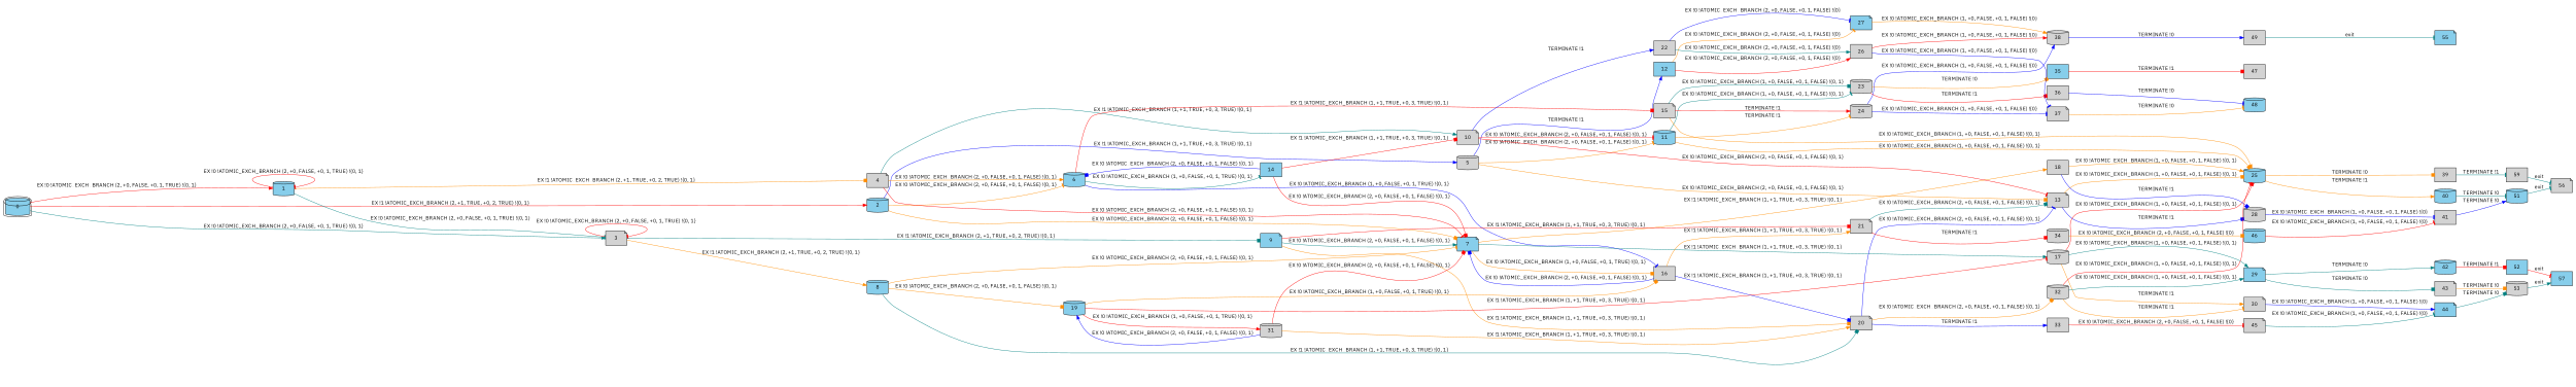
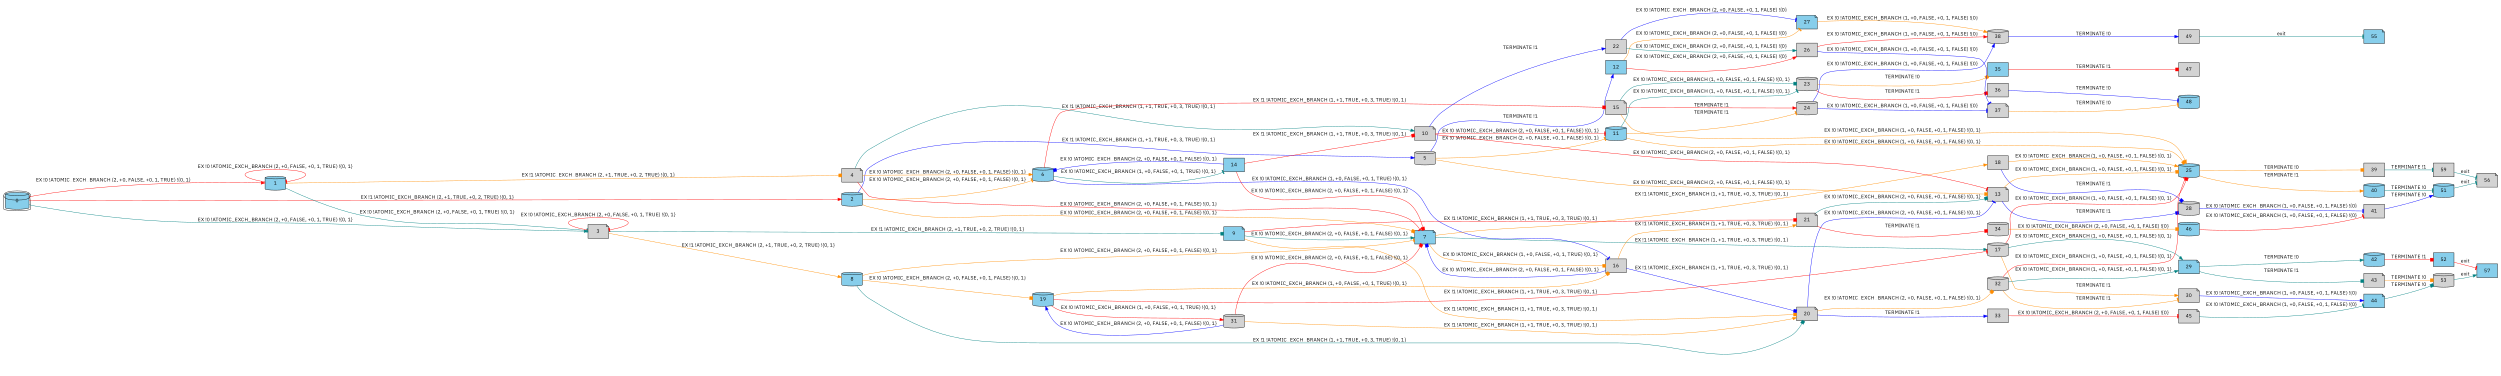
  digraph {
    fontname="IBM Plex Sans"
    rankdir=LR
    node [fillcolor=lightgrey fontname="IBM Plex Sans" shape=cylinder style=filled]
    edge [arrowhead=box color=darkorange fontname="IBM Plex Sans"]
    0 [fillcolor=skyblue peripheries=2]
    1 [fillcolor=skyblue]
    2 [fillcolor=skyblue]
    3 [shape=note]
    4 [shape=note]
    5
    6 [fillcolor=skyblue]
    7 [fillcolor=skyblue shape=note]
    8 [fillcolor=skyblue]
    9 [fillcolor=skyblue shape=note]
    10 [shape=note]
    11 [fillcolor=skyblue]
    12 [fillcolor=skyblue shape=box]
    13 [shape=note]
    14 [fillcolor=skyblue shape=box]
    15 [shape=note]
    16 [shape=box]
    17
    18 [shape=box]
    19 [fillcolor=skyblue]
    20 [shape=note]
    21 [shape=note]
    22 [shape=box]
    23
    24
    25 [fillcolor=skyblue]
    26 [shape=box]
    27 [fillcolor=skyblue shape=note]
    28
    29 [fillcolor=skyblue shape=note]
    30 [shape=note]
    31
    32
    33 [shape=box]
    34
    35 [fillcolor=skyblue shape=box]
    36 [shape=box]
    37 [shape=note]
    38
    39 [shape=box]
    40 [fillcolor=skyblue]
    41 [shape=box]
    42 [fillcolor=skyblue]
    43 [shape=note]
    44 [fillcolor=skyblue shape=note]
    45 [shape=note]
    46 [fillcolor=skyblue]
    47 [shape=box]
    48 [fillcolor=skyblue]
    49 [shape=box]
    n51 [label=59 shape=box]
    51 [fillcolor=skyblue]
    52 [fillcolor=skyblue shape=box]
    53
    55 [fillcolor=skyblue shape=note]
    56 [shape=note]
    57 [fillcolor=skyblue shape=box]
    0 -> 1 [arrowhead=normal color=red label="EX !0 !ATOMIC_EXCH_BRANCH (2, +0, FALSE, +0, 1, TRUE) !{0, 1}"]
    0 -> 2 [arrowhead=normal color=red label="EX !1 !ATOMIC_EXCH_BRANCH (2, +1, TRUE, +0, 2, TRUE) !{0, 1}"]
    0 -> 3 [arrowhead=normal color=teal label="EX !0 !ATOMIC_EXCH_BRANCH (2, +0, FALSE, +0, 1, TRUE) !{0, 1}"]
    1 -> 1 [arrowhead=tee color=red label="EX !0 !ATOMIC_EXCH_BRANCH (2, +0, FALSE, +0, 1, TRUE) !{0, 1}"]
    1 -> 3 [arrowhead=tee color=teal label="EX !0 !ATOMIC_EXCH_BRANCH (2, +0, FALSE, +0, 1, TRUE) !{0, 1}"]
    1 -> 4 [label="EX !1 !ATOMIC_EXCH_BRANCH (2, +1, TRUE, +0, 2, TRUE) !{0, 1}"]
    2 -> 5 [arrowhead=normal color=blue label="EX !1 !ATOMIC_EXCH_BRANCH (1, +1, TRUE, +0, 3, TRUE) !{0, 1}"]
    2 -> 6 [arrowhead=tee label="EX !0 !ATOMIC_EXCH_BRANCH (2, +0, FALSE, +0, 1, FALSE) !{0, 1}"]
    2 -> 7 [label="EX !0 !ATOMIC_EXCH_BRANCH (2, +0, FALSE, +0, 1, FALSE) !{0, 1}"]
    3 -> 3 [arrowhead=tee color=red label="EX !0 !ATOMIC_EXCH_BRANCH (2, +0, FALSE, +0, 1, TRUE) !{0, 1}"]
    3 -> 8 [arrowhead=normal label="EX !1 !ATOMIC_EXCH_BRANCH (2, +1, TRUE, +0, 2, TRUE) !{0, 1}"]
    3 -> 9 [color=teal label="EX !1 !ATOMIC_EXCH_BRANCH (2, +1, TRUE, +0, 2, TRUE) !{0, 1}"]
    4 -> 6 [arrowhead=normal label="EX !0 !ATOMIC_EXCH_BRANCH (2, +0, FALSE, +0, 1, FALSE) !{0, 1}"]
    4 -> 7 [arrowhead=tee color=red label="EX !0 !ATOMIC_EXCH_BRANCH (2, +0, FALSE, +0, 1, FALSE) !{0, 1}"]
    4 -> 10 [arrowhead=normal color=teal label="EX !1 !ATOMIC_EXCH_BRANCH (1, +1, TRUE, +0, 3, TRUE) !{0, 1}"]
    5 -> 11 [arrowhead=tee label="EX !0 !ATOMIC_EXCH_BRANCH (2, +0, FALSE, +0, 1, FALSE) !{0, 1}"]
    5 -> 12 [arrowhead=normal color=blue label="TERMINATE !1"]
    5 -> 13 [label="EX !0 !ATOMIC_EXCH_BRANCH (2, +0, FALSE, +0, 1, FALSE) !{0, 1}"]
    6 -> 14 [arrowhead=tee color=teal label="EX !0 !ATOMIC_EXCH_BRANCH (1, +0, FALSE, +0, 1, TRUE) !{0, 1}"]
    6 -> 15 [color=red label="EX !1 !ATOMIC_EXCH_BRANCH (1, +1, TRUE, +0, 3, TRUE) !{0, 1}"]
    6 -> 16 [arrowhead=tee color=blue label="EX !0 !ATOMIC_EXCH_BRANCH (1, +0, FALSE, +0, 1, TRUE) !{0, 1}"]
    7 -> 16 [label="EX !0 !ATOMIC_EXCH_BRANCH (1, +0, FALSE, +0, 1, TRUE) !{0, 1}"]
    7 -> 17 [arrowhead=normal color=teal label="EX !1 !ATOMIC_EXCH_BRANCH (1, +1, TRUE, +0, 3, TRUE) !{0, 1}"]
    7 -> 18 [arrowhead=normal label="EX !1 !ATOMIC_EXCH_BRANCH (1, +1, TRUE, +0, 3, TRUE) !{0, 1}"]
    8 -> 7 [arrowhead=tee label="EX !0 !ATOMIC_EXCH_BRANCH (2, +0, FALSE, +0, 1, FALSE) !{0, 1}"]
    8 -> 19 [label="EX !0 !ATOMIC_EXCH_BRANCH (2, +0, FALSE, +0, 1, FALSE) !{0, 1}"]
    8 -> 20 [color=teal label="EX !1 !ATOMIC_EXCH_BRANCH (1, +1, TRUE, +0, 3, TRUE) !{0, 1}"]
    9 -> 7 [arrowhead=normal color=teal label="EX !0 !ATOMIC_EXCH_BRANCH (2, +0, FALSE, +0, 1, FALSE) !{0, 1}"]
    9 -> 20 [label="EX !1 !ATOMIC_EXCH_BRANCH (1, +1, TRUE, +0, 3, TRUE) !{0, 1}"]
    9 -> 21 [color=red label="EX !1 !ATOMIC_EXCH_BRANCH (1, +1, TRUE, +0, 3, TRUE) !{0, 1}"]
    10 -> 11 [arrowhead=tee color=red label="EX !0 !ATOMIC_EXCH_BRANCH (2, +0, FALSE, +0, 1, FALSE) !{0, 1}"]
    10 -> 13 [arrowhead=tee color=red label="EX !0 !ATOMIC_EXCH_BRANCH (2, +0, FALSE, +0, 1, FALSE) !{0, 1}"]
    10 -> 22 [arrowhead=normal color=blue label="TERMINATE !1"]
    11 -> 23 [arrowhead=tee color=teal label="EX !0 !ATOMIC_EXCH_BRANCH (1, +0, FALSE, +0, 1, FALSE) !{0, 1}"]
    11 -> 24 [arrowhead=tee label="TERMINATE !1"]
    11 -> 25 [label="EX !0 !ATOMIC_EXCH_BRANCH (1, +0, FALSE, +0, 1, FALSE) !{0, 1}"]
    12 -> 26 [arrowhead=normal color=red label="EX !0 !ATOMIC_EXCH_BRANCH (2, +0, FALSE, +0, 1, FALSE) !{0}"]
    12 -> 27 [arrowhead=tee label="EX !0 !ATOMIC_EXCH_BRANCH (2, +0, FALSE, +0, 1, FALSE) !{0}"]
    13 -> 25 [label="EX !0 !ATOMIC_EXCH_BRANCH (1, +0, FALSE, +0, 1, FALSE) !{0, 1}"]
    13 -> 28 [color=blue label="TERMINATE !1"]
    14 -> 6 [color=blue label="EX !0 !ATOMIC_EXCH_BRANCH (2, +0, FALSE, +0, 1, FALSE) !{0, 1}"]
    14 -> 7 [color=red label="EX !0 !ATOMIC_EXCH_BRANCH (2, +0, FALSE, +0, 1, FALSE) !{0, 1}"]
    14 -> 10 [color=red label="EX !1 !ATOMIC_EXCH_BRANCH (1, +1, TRUE, +0, 3, TRUE) !{0, 1}"]
    15 -> 23 [color=teal label="EX !0 !ATOMIC_EXCH_BRANCH (1, +0, FALSE, +0, 1, FALSE) !{0, 1}"]
    15 -> 24 [arrowhead=normal color=red label="TERMINATE !1"]
    15 -> 25 [arrowhead=normal label="EX !0 !ATOMIC_EXCH_BRANCH (1, +0, FALSE, +0, 1, FALSE) !{0, 1}"]
    16 -> 7 [color=blue label="EX !0 !ATOMIC_EXCH_BRANCH (2, +0, FALSE, +0, 1, FALSE) !{0, 1}"]
    16 -> 20 [color=blue label="EX !1 !ATOMIC_EXCH_BRANCH (1, +1, TRUE, +0, 3, TRUE) !{0, 1}"]
    16 -> 21 [arrowhead=normal label="EX !1 !ATOMIC_EXCH_BRANCH (1, +1, TRUE, +0, 3, TRUE) !{0, 1}"]
    17 -> 25 [color=red label="EX !0 !ATOMIC_EXCH_BRANCH (1, +0, FALSE, +0, 1, FALSE) !{0, 1}"]
    17 -> 29 [arrowhead=normal color=teal label="EX !0 !ATOMIC_EXCH_BRANCH (1, +0, FALSE, +0, 1, FALSE) !{0, 1}"]
    17 -> 30 [arrowhead=normal label="TERMINATE !1"]
    18 -> 25 [arrowhead=normal label="EX !0 !ATOMIC_EXCH_BRANCH (1, +0, FALSE, +0, 1, FALSE) !{0, 1}"]
    18 -> 28 [color=blue label="TERMINATE !1"]
    19 -> 16 [label="EX !0 !ATOMIC_EXCH_BRANCH (1, +0, FALSE, +0, 1, TRUE) !{0, 1}"]
    19 -> 17 [arrowhead=tee color=red label="EX !1 !ATOMIC_EXCH_BRANCH (1, +1, TRUE, +0, 3, TRUE) !{0, 1}"]
    19 -> 31 [arrowhead=normal color=red label="EX !0 !ATOMIC_EXCH_BRANCH (1, +0, FALSE, +0, 1, TRUE) !{0, 1}"]
    20 -> 13 [arrowhead=tee color=blue label="EX !0 !ATOMIC_EXCH_BRANCH (2, +0, FALSE, +0, 1, FALSE) !{0, 1}"]
    20 -> 32 [label="EX !0 !ATOMIC_EXCH_BRANCH (2, +0, FALSE, +0, 1, FALSE) !{0, 1}"]
    20 -> 33 [arrowhead=normal color=blue label="TERMINATE !1"]
    21 -> 13 [color=teal label="EX !0 !ATOMIC_EXCH_BRANCH (2, +0, FALSE, +0, 1, FALSE) !{0, 1}"]
    21 -> 34 [color=red label="TERMINATE !1"]
    22 -> 26 [arrowhead=normal color=teal label="EX !0 !ATOMIC_EXCH_BRANCH (2, +0, FALSE, +0, 1, FALSE) !{0}"]
    22 -> 27 [arrowhead=tee color=blue label="EX !0 !ATOMIC_EXCH_BRANCH (2, +0, FALSE, +0, 1, FALSE) !{0}"]
    23 -> 35 [label="TERMINATE !0"]
    23 -> 36 [color=red label="TERMINATE !1"]
    24 -> 37 [arrowhead=tee color=blue label="EX !0 !ATOMIC_EXCH_BRANCH (1, +0, FALSE, +0, 1, FALSE) !{0}"]
    24 -> 38 [arrowhead=normal color=blue label="EX !0 !ATOMIC_EXCH_BRANCH (1, +0, FALSE, +0, 1, FALSE) !{0}"]
    25 -> 39 [label="TERMINATE !0"]
    25 -> 40 [arrowhead=normal label="TERMINATE !1"]
    26 -> 37 [arrowhead=tee color=blue label="EX !0 !ATOMIC_EXCH_BRANCH (1, +0, FALSE, +0, 1, FALSE) !{0}"]
    26 -> 38 [arrowhead=normal color=red label="EX !0 !ATOMIC_EXCH_BRANCH (1, +0, FALSE, +0, 1, FALSE) !{0}"]
    27 -> 38 [arrowhead=normal label="EX !0 !ATOMIC_EXCH_BRANCH (1, +0, FALSE, +0, 1, FALSE) !{0}"]
    28 -> 41 [arrowhead=tee color=blue label="EX !0 !ATOMIC_EXCH_BRANCH (1, +0, FALSE, +0, 1, FALSE) !{0}"]
    29 -> 42 [arrowhead=normal color=teal label="TERMINATE !0"]
-   29 -> 43 [color=teal label="TERMINATE !0"]
+   29 -> 43 [color=teal label="TERMINATE !1"]
    30 -> 44 [arrowhead=normal color=blue label="EX !0 !ATOMIC_EXCH_BRANCH (1, +0, FALSE, +0, 1, FALSE) !{0}"]
    31 -> 7 [color=red label="EX !0 !ATOMIC_EXCH_BRANCH (2, +0, FALSE, +0, 1, FALSE) !{0, 1}"]
    31 -> 19 [arrowhead=normal color=blue label="EX !0 !ATOMIC_EXCH_BRANCH (2, +0, FALSE, +0, 1, FALSE) !{0, 1}"]
    31 -> 20 [arrowhead=normal label="EX !1 !ATOMIC_EXCH_BRANCH (1, +1, TRUE, +0, 3, TRUE) !{0, 1}"]
    32 -> 25 [arrowhead=tee color=red label="EX !0 !ATOMIC_EXCH_BRANCH (1, +0, FALSE, +0, 1, FALSE) !{0, 1}"]
    32 -> 29 [arrowhead=normal color=teal label="EX !0 !ATOMIC_EXCH_BRANCH (1, +0, FALSE, +0, 1, FALSE) !{0, 1}"]
    32 -> 30 [arrowhead=tee label="TERMINATE !1"]
    33 -> 45 [arrowhead=tee color=red label="EX !0 !ATOMIC_EXCH_BRANCH (2, +0, FALSE, +0, 1, FALSE) !{0}"]
    34 -> 46 [label="EX !0 !ATOMIC_EXCH_BRANCH (2, +0, FALSE, +0, 1, FALSE) !{0}"]
    35 -> 47 [color=red label="TERMINATE !1"]
    36 -> 48 [arrowhead=tee color=blue label="TERMINATE !0"]
    37 -> 48 [arrowhead=tee label="TERMINATE !0"]
    38 -> 49 [arrowhead=normal color=blue label="TERMINATE !0"]
    39 -> n51 [arrowhead=tee color=teal label="TERMINATE !1"]
    40 -> 51 [arrowhead=tee color=teal label="TERMINATE !0"]
    41 -> 51 [arrowhead=normal color=blue label="TERMINATE !0"]
    42 -> 52 [color=red label="TERMINATE !1"]
    43 -> 53 [label="TERMINATE !0"]
    44 -> 53 [color=teal label="TERMINATE !0"]
    45 -> 44 [arrowhead=tee color=teal label="EX !0 !ATOMIC_EXCH_BRANCH (1, +0, FALSE, +0, 1, FALSE) !{0}"]
    46 -> 41 [arrowhead=tee color=red label="EX !0 !ATOMIC_EXCH_BRANCH (1, +0, FALSE, +0, 1, FALSE) !{0}"]
    49 -> 55 [arrowhead=tee color=teal label=exit]
    n51 -> 56 [arrowhead=tee color=teal label=exit]
    51 -> 56 [arrowhead=tee color=teal label=exit]
    52 -> 57 [arrowhead=tee color=red label=exit]
    53 -> 57 [arrowhead=normal color=teal label=exit]
  }
